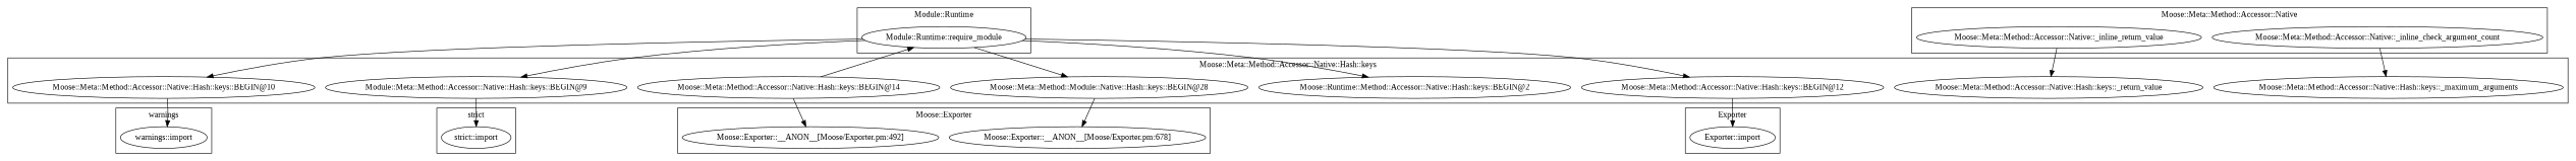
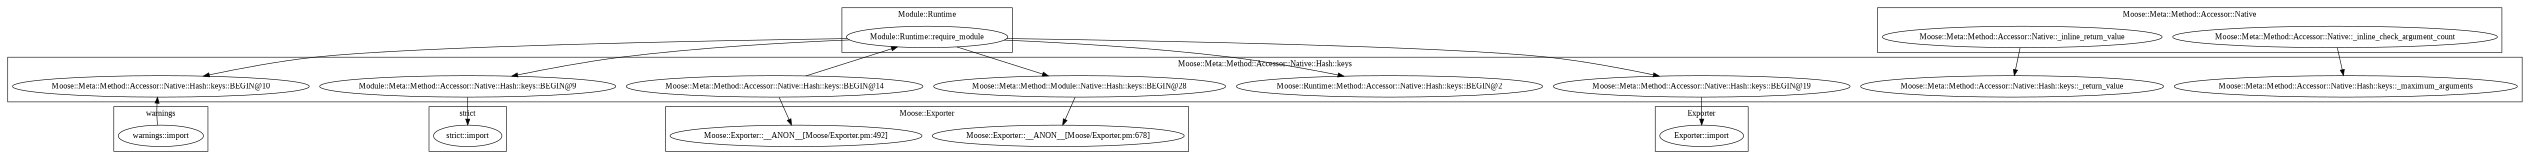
  digraph {
    fontname="Liberation Serif"
    node [fontname="Liberation Serif"]
    edge [fontname="Liberation Serif"]
    "Moose::Meta::Method::Accessor::Native::Hash::keys::BEGIN@10"
    n2 [label="Moose::Runtime::Method::Accessor::Native::Hash::keys::BEGIN@2"]
    n3 [label="Module::Meta::Method::Accessor::Native::Hash::keys::BEGIN@9"]
    "Moose::Meta::Method::Accessor::Native::Hash::keys::BEGIN@14"
    n5 [label="Moose::Meta::Method::Module::Native::Hash::keys::BEGIN@28"]
-   "Moose::Meta::Method::Accessor::Native::Hash::keys::BEGIN@12"
+   "Moose::Meta::Method::Accessor::Native::Hash::keys::BEGIN@12" [label="Moose::Meta::Method::Accessor::Native::Hash::keys::BEGIN@19"]
    "Moose::Meta::Method::Accessor::Native::Hash::keys::_maximum_arguments"
    "Moose::Meta::Method::Accessor::Native::Hash::keys::_return_value"
    "Moose::Meta::Method::Accessor::Native::_inline_check_argument_count"
    "Moose::Meta::Method::Accessor::Native::_inline_return_value"
    "warnings::import"
    "Module::Runtime::require_module"
    "Exporter::import"
    "Moose::Exporter::__ANON__[Moose/Exporter.pm:492]"
    "Moose::Exporter::__ANON__[Moose/Exporter.pm:678]"
    "strict::import"
    subgraph cluster_1 {
      label="Moose::Meta::Method::Accessor::Native::Hash::keys"
      "Moose::Meta::Method::Accessor::Native::Hash::keys::BEGIN@10"
      n2
      n3
      "Moose::Meta::Method::Accessor::Native::Hash::keys::BEGIN@14"
      n5
      "Moose::Meta::Method::Accessor::Native::Hash::keys::BEGIN@12"
      "Moose::Meta::Method::Accessor::Native::Hash::keys::_maximum_arguments"
      "Moose::Meta::Method::Accessor::Native::Hash::keys::_return_value"
    }
    subgraph cluster_2 {
      label="Moose::Meta::Method::Accessor::Native"
      "Moose::Meta::Method::Accessor::Native::_inline_check_argument_count"
      "Moose::Meta::Method::Accessor::Native::_inline_return_value"
    }
    subgraph cluster_3 {
      label=warnings
      "warnings::import"
    }
    subgraph cluster_4 {
      label="Module::Runtime"
      "Module::Runtime::require_module"
    }
    subgraph cluster_5 {
      label=Exporter
      "Exporter::import"
    }
    subgraph cluster_6 {
      label="Moose::Exporter"
      "Moose::Exporter::__ANON__[Moose/Exporter.pm:492]"
      "Moose::Exporter::__ANON__[Moose/Exporter.pm:678]"
    }
    subgraph cluster_7 {
      label="strict"
      "strict::import"
    }
-   "Moose::Meta::Method::Accessor::Native::Hash::keys::BEGIN@10" -> "warnings::import"
+   "warnings::import" -> "Moose::Meta::Method::Accessor::Native::Hash::keys::BEGIN@10"
    n3 -> "strict::import"
    "Moose::Meta::Method::Accessor::Native::Hash::keys::BEGIN@14" -> "Module::Runtime::require_module"
    "Moose::Meta::Method::Accessor::Native::Hash::keys::BEGIN@14" -> "Moose::Exporter::__ANON__[Moose/Exporter.pm:492]"
    n5 -> "Moose::Exporter::__ANON__[Moose/Exporter.pm:678]"
    "Moose::Meta::Method::Accessor::Native::Hash::keys::BEGIN@12" -> "Exporter::import"
    "Moose::Meta::Method::Accessor::Native::_inline_check_argument_count" -> "Moose::Meta::Method::Accessor::Native::Hash::keys::_maximum_arguments"
    "Moose::Meta::Method::Accessor::Native::_inline_return_value" -> "Moose::Meta::Method::Accessor::Native::Hash::keys::_return_value"
    "Module::Runtime::require_module" -> "Moose::Meta::Method::Accessor::Native::Hash::keys::BEGIN@10"
    "Module::Runtime::require_module" -> n2
    "Module::Runtime::require_module" -> n3
    "Module::Runtime::require_module" -> n5
    "Module::Runtime::require_module" -> "Moose::Meta::Method::Accessor::Native::Hash::keys::BEGIN@12"
  }
